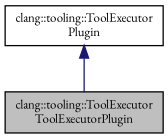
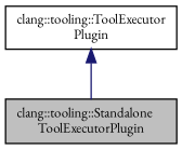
  digraph {
    fontname="EB Garamond"
    node [color=black fontname="EB Garamond" fontsize=10 shape=record]
-   n1 [fillcolor=grey75 fontcolor=black height=0.2 label="clang::tooling::ToolExecutor\lToolExecutorPlugin" style=filled width=0.4]
+   n1 [fillcolor=grey75 fontcolor=black height=0.2 label="clang::tooling::Standalone\lToolExecutorPlugin" style=filled width=0.4]
    n2 [height=0.2 label="clang::tooling::ToolExecutor\lPlugin" width=0.4]
    n2 -> n1 [color=midnightblue dir=back fontname="EB Garamond" fontsize=10 labelfontname=Helvetica labelfontsize=10 style=solid]
  }
